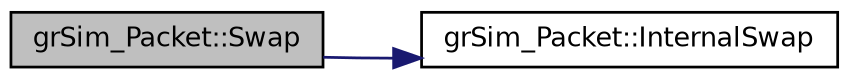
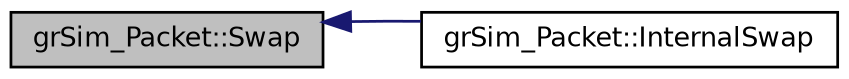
  digraph {
    rankdir=LR
    node [color=black fontname=Helvetica fontsize=10 shape=record style=filled]
    n1 [fillcolor=grey75 fontcolor=black height=0.2 label="grSim_Packet::Swap" width=0.4]
    n2 [fillcolor=white height=0.2 label="grSim_Packet::InternalSwap" width=0.4]
-   n1 -> n2 [color=midnightblue fontname=Helvetica fontsize=10 labelfontname=Helvetica labelfontsize=10 style=solid]
+   n2 -> n1 [color=midnightblue fontname=Helvetica fontsize=10 labelfontname=Helvetica labelfontsize=10 style=solid]
  }
